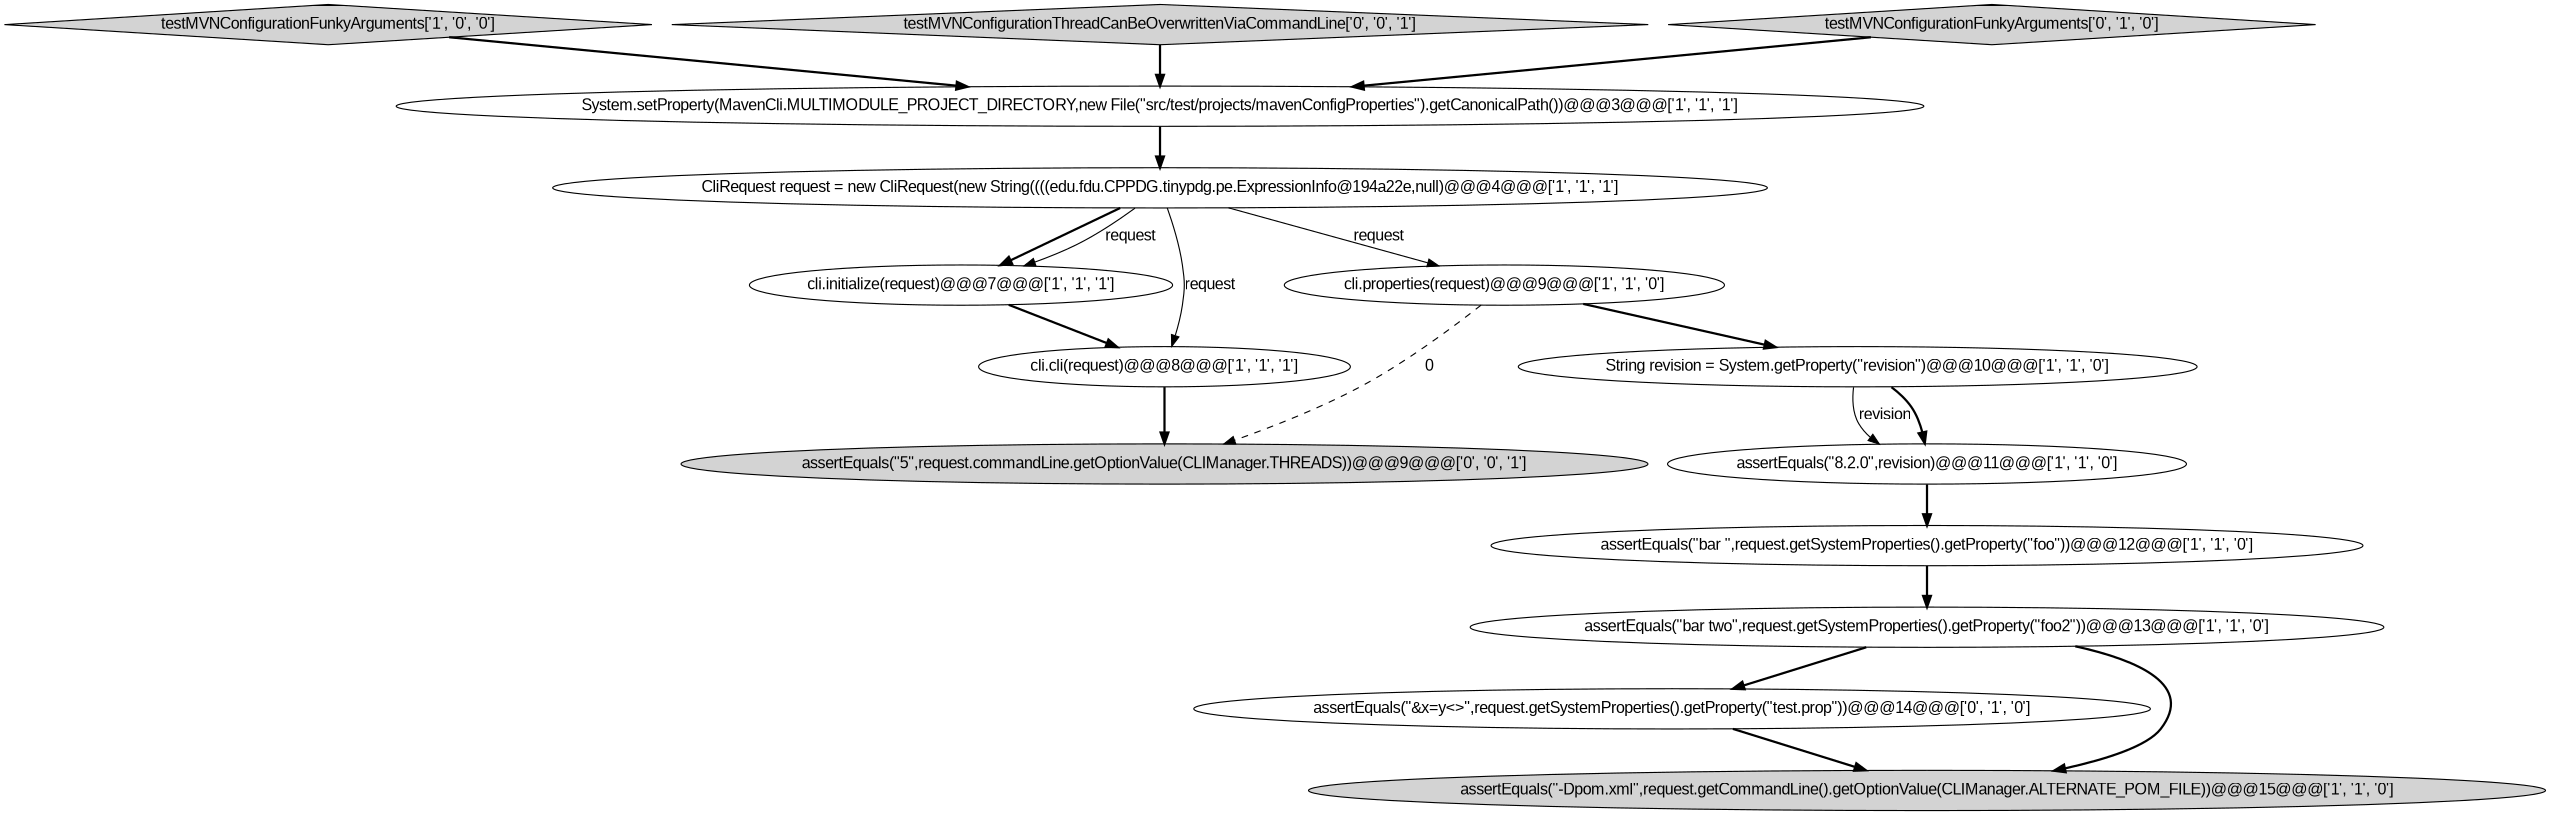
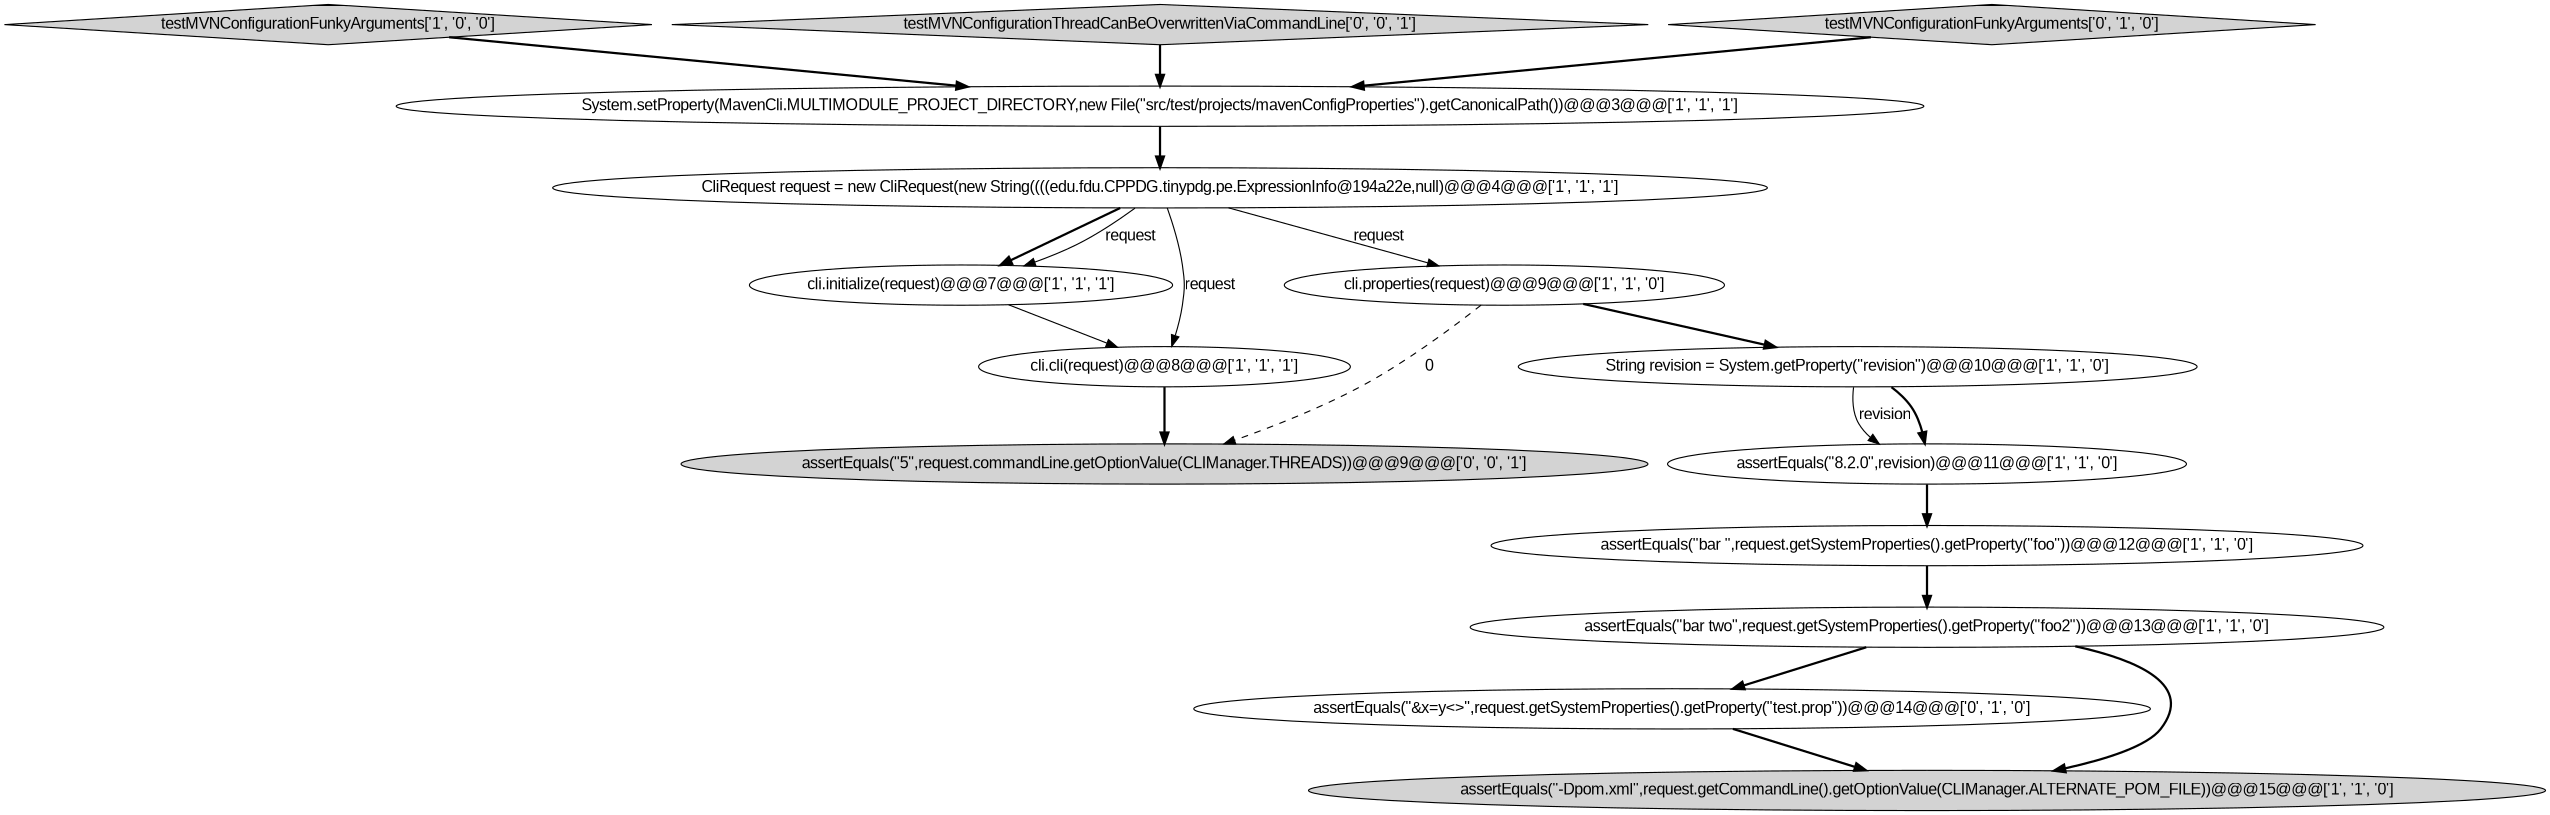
  digraph {
    fontname="Liberation Sans"
    node [fillcolor=white fontname="Liberation Sans" shape=ellipse style=filled]
    edge [fontname="Liberation Sans" style=bold]
    n1 [label="assertEquals(\"&x=y<>\",request.getSystemProperties().getProperty(\"test.prop\"))@@@14@@@['0', '1', '0']"]
    n2 [fillcolor=lightgray label="assertEquals(\"-Dpom.xml\",request.getCommandLine().getOptionValue(CLIManager.ALTERNATE_POM_FILE))@@@15@@@['1', '1', '0']"]
    n3 [label="cli.initialize(request)@@@7@@@['1', '1', '1']"]
    n4 [label="cli.cli(request)@@@8@@@['1', '1', '1']"]
    n5 [fillcolor=lightgray label="assertEquals(\"5\",request.commandLine.getOptionValue(CLIManager.THREADS))@@@9@@@['0', '0', '1']"]
    n6 [label="cli.properties(request)@@@9@@@['1', '1', '0']"]
    n7 [label="String revision = System.getProperty(\"revision\")@@@10@@@['1', '1', '0']"]
    n8 [label="assertEquals(\"bar \",request.getSystemProperties().getProperty(\"foo\"))@@@12@@@['1', '1', '0']"]
    n9 [label="assertEquals(\"bar two\",request.getSystemProperties().getProperty(\"foo2\"))@@@13@@@['1', '1', '0']"]
    n10 [label="assertEquals(\"8.2.0\",revision)@@@11@@@['1', '1', '0']"]
    n11 [label="CliRequest request = new CliRequest(new String((((edu.fdu.CPPDG.tinypdg.pe.ExpressionInfo@194a22e,null)@@@4@@@['1', '1', '1']"]
    n12 [fillcolor=lightgray label="testMVNConfigurationFunkyArguments['1', '0', '0']" shape=diamond]
    n13 [label="System.setProperty(MavenCli.MULTIMODULE_PROJECT_DIRECTORY,new File(\"src/test/projects/mavenConfigProperties\").getCanonicalPath())@@@3@@@['1', '1', '1']"]
    n14 [fillcolor=lightgray label="testMVNConfigurationThreadCanBeOverwrittenViaCommandLine['0', '0', '1']" shape=diamond]
    n15 [fillcolor=lightgray label="testMVNConfigurationFunkyArguments['0', '1', '0']" shape=diamond]
    n1 -> n2
-   n3 -> n4
+   n3 -> n4 [style=solid]
    n4 -> n5
    n6 -> n5 [label=0 style=dashed]
    n6 -> n7
    n7 -> n10 [label=revision style=solid]
    n7 -> n10
    n8 -> n9
    n9 -> n1
    n9 -> n2
    n10 -> n8
    n11 -> n3
    n11 -> n3 [label=request style=solid]
    n11 -> n4 [label=request style=solid]
    n11 -> n6 [label=request style=solid]
    n12 -> n13
    n13 -> n11
    n14 -> n13
    n15 -> n13
  }
